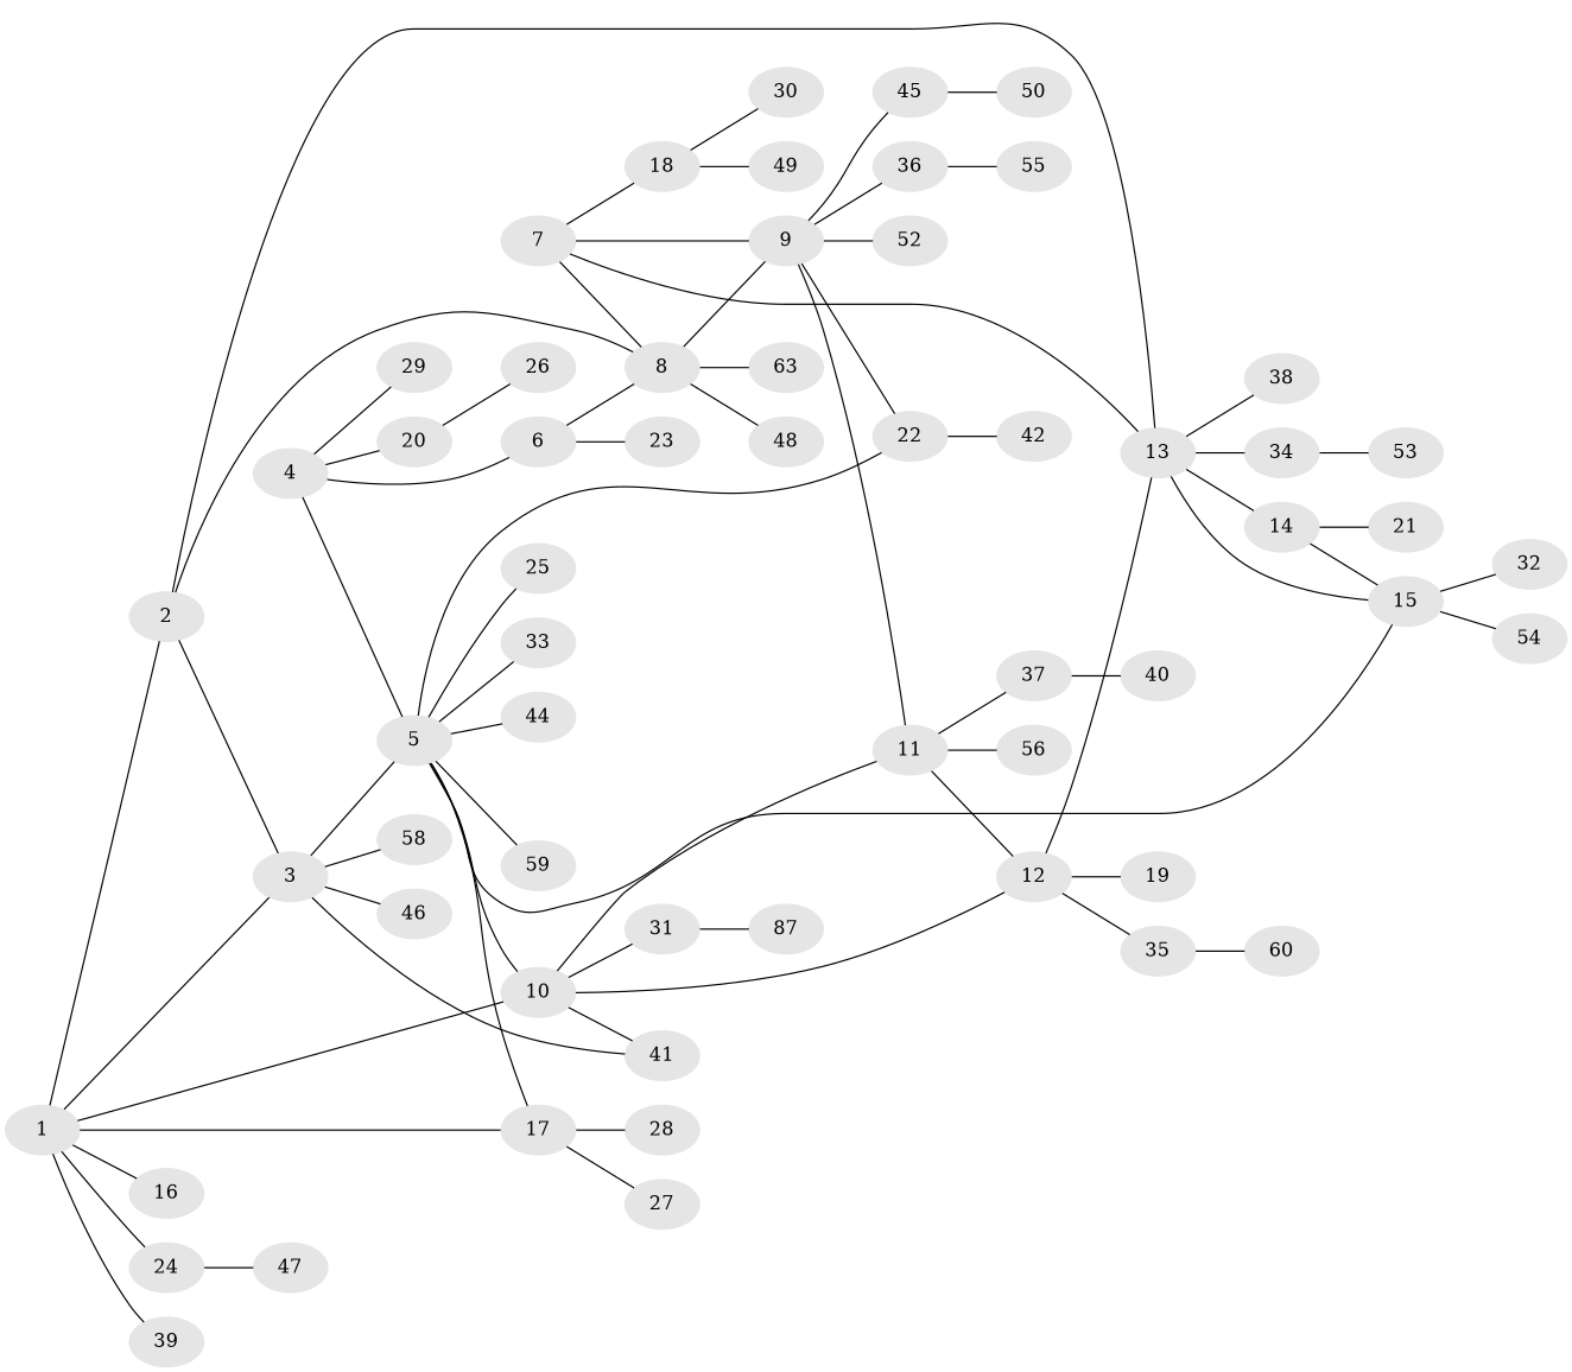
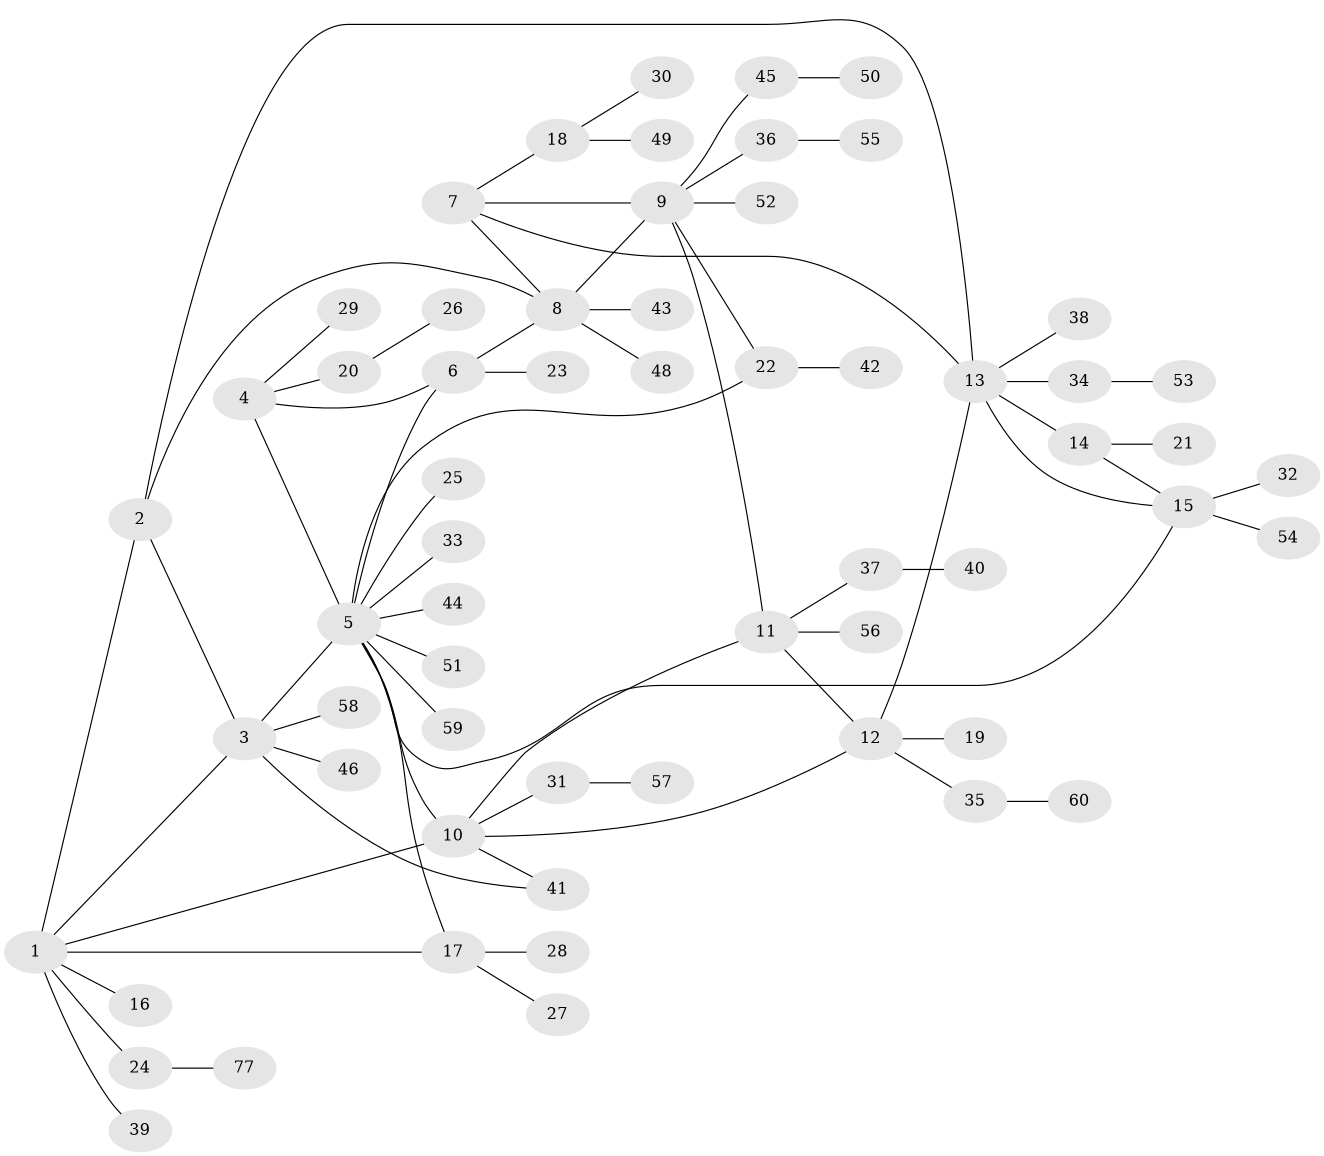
  graph {
    rankdir=LR
    node [color=gray90 style=filled]
    1
    2
    3
    10
    16
    17
    24
    39
    8
    13
    5
    41
    46
    58
    11
    12
    31
    27
    28
-   47
+   47 [label=77]
    9
-   43 [label=63]
+   43
    48
    15
    14
    34
    38
    6
    22
    25
    33
    44
+   51
    59
    4
    20
    29
    23
    26
    32
    54
    42
    7
    18
    36
    45
    52
    30
    49
    37
    56
    55
    50
    19
    35
-   57 [label=87]
+   57
    40
    60
    21
    53
    1 -- 2
    1 -- 3
    1 -- 10
    1 -- 16
    1 -- 17
    1 -- 24
    1 -- 39
    2 -- 3
    2 -- 8
    2 -- 13
    3 -- 5
    3 -- 41
    3 -- 46
    3 -- 58
    10 -- 41
    10 -- 11
    10 -- 12
    10 -- 31
    17 -- 27
    17 -- 28
    24 -- 47
    8 -- 9
    8 -- 43
    8 -- 48
    13 -- 15
    13 -- 14
    13 -- 34
    13 -- 38
    5 -- 10
    5 -- 17
    5 -- 15
+   5 -- 6
    5 -- 22
    5 -- 25
    5 -- 33
    5 -- 44
+   5 -- 51
    5 -- 59
    11 -- 12
    11 -- 37
    11 -- 56
    12 -- 13
    12 -- 19
    12 -- 35
    31 -- 57
    9 -- 11
    9 -- 22
    9 -- 36
    9 -- 45
    9 -- 52
    15 -- 32
    15 -- 54
    14 -- 15
    14 -- 21
    34 -- 53
    6 -- 8
    6 -- 23
    22 -- 42
    4 -- 5
    4 -- 6
    4 -- 20
    4 -- 29
    20 -- 26
    7 -- 8
    7 -- 13
    7 -- 9
    7 -- 18
    18 -- 30
    18 -- 49
    36 -- 55
    45 -- 50
    37 -- 40
    35 -- 60
  }
